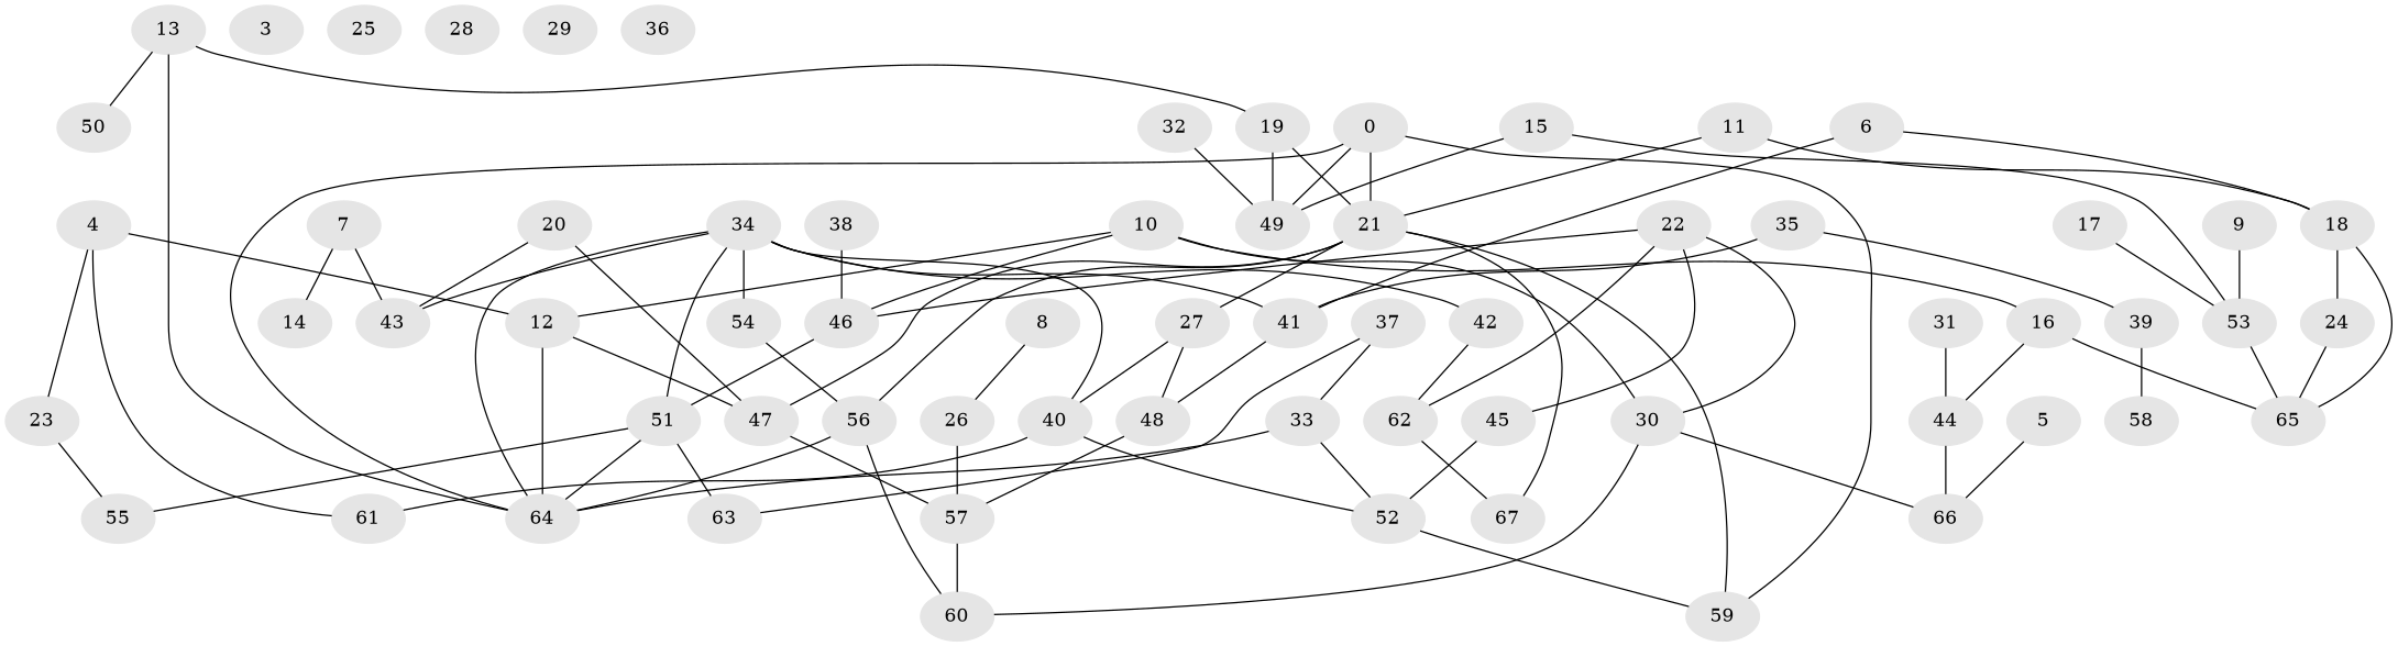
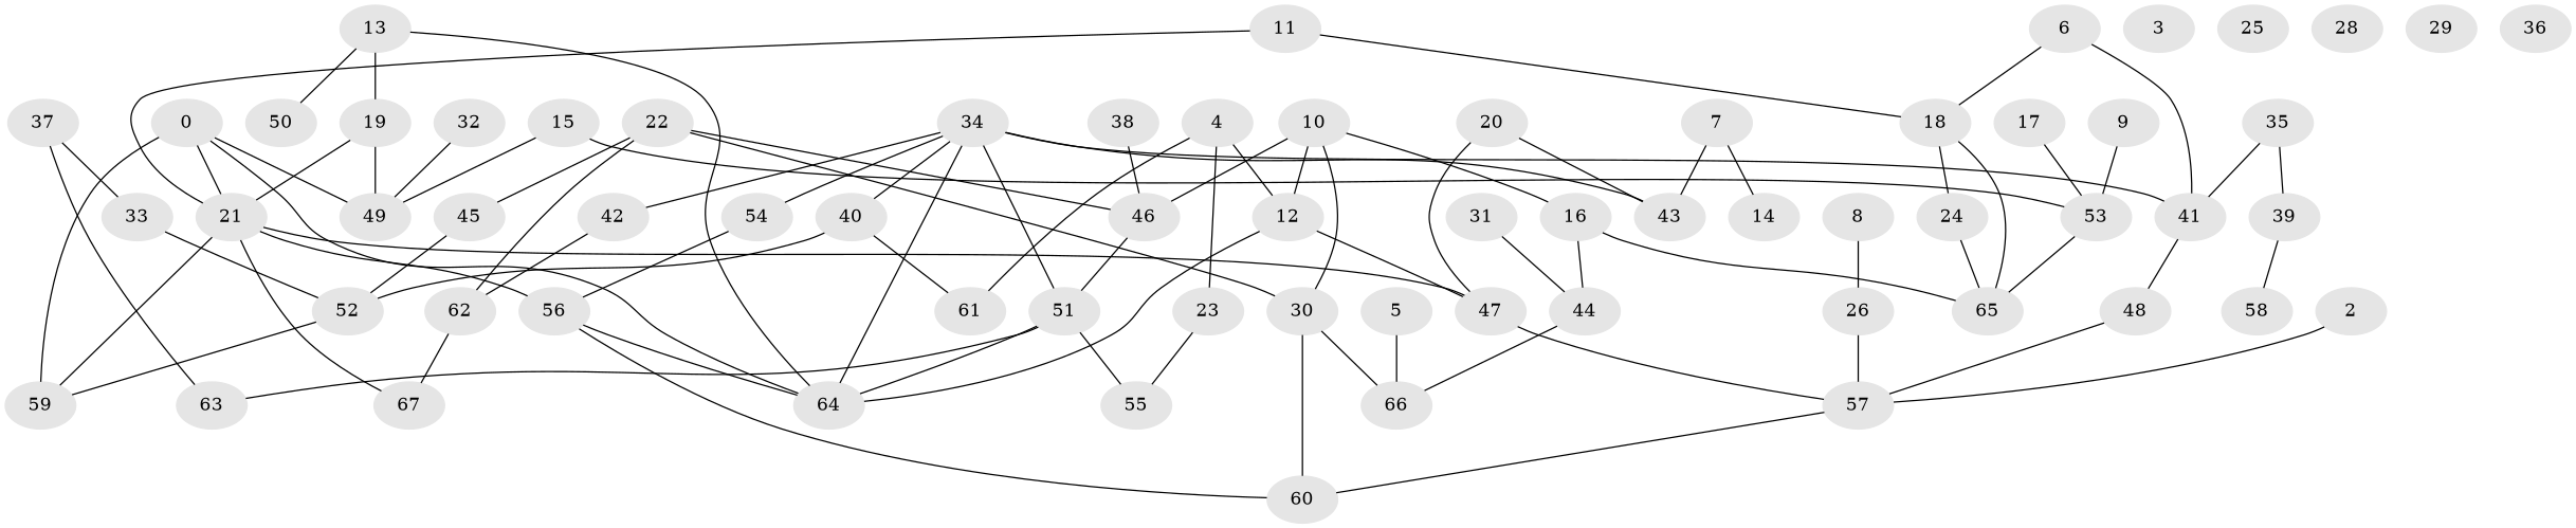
  graph {
    node [color=gray90 style=filled]
    n1 [label=0]
    21
    49
    59
    64
    47
-   27
    56
    67
+   2
    57
    60
    3
    4
    12
    23
    61
    55
    5
    66
    6
    18
    41
    65
    24
    48
    7
    14
    43
    8
    26
    9
    53
    10
    16
    30
    46
    44
    51
    11
    13
    19
    50
    15
    17
    20
    40
    22
    45
    62
    52
    25
    28
    29
    31
    32
    33
    34
    42
    54
    63
    35
    39
    58
    36
    37
    38
    n1 -- 21
    n1 -- 49
    n1 -- 59
    n1 -- 64
    21 -- 59
    21 -- 47
-   21 -- 27
    21 -- 56
    21 -- 67
    47 -- 57
-   27 -- 48
-   27 -- 40
    56 -- 64
    56 -- 60
+   2 -- 57
    57 -- 60
    4 -- 12
    4 -- 23
    4 -- 61
    12 -- 64
    12 -- 47
    23 -- 55
    5 -- 66
    6 -- 18
    6 -- 41
    18 -- 65
    18 -- 24
    41 -- 48
    24 -- 65
    48 -- 57
    7 -- 14
    7 -- 43
    8 -- 26
    26 -- 57
    9 -- 53
    53 -- 65
    10 -- 12
    10 -- 16
    10 -- 30
    10 -- 46
    16 -- 65
    16 -- 44
    30 -- 60
    30 -- 66
    46 -- 51
    44 -- 66
    51 -- 64
    51 -- 55
    51 -- 63
    11 -- 21
    11 -- 18
    13 -- 64
    13 -- 19
    13 -- 50
    19 -- 21
    19 -- 49
    15 -- 49
    15 -- 53
    17 -- 53
    20 -- 47
    20 -- 43
    40 -- 61
    40 -- 52
    22 -- 30
    22 -- 46
    22 -- 45
    22 -- 62
    45 -- 52
    62 -- 67
    52 -- 59
    31 -- 44
    32 -- 49
-   33 -- 64
    33 -- 52
    34 -- 64
    34 -- 41
    34 -- 43
    34 -- 51
    34 -- 40
    34 -- 42
    34 -- 54
    42 -- 62
    54 -- 56
    35 -- 41
    35 -- 39
    39 -- 58
    37 -- 33
    37 -- 63
    38 -- 46
  }
